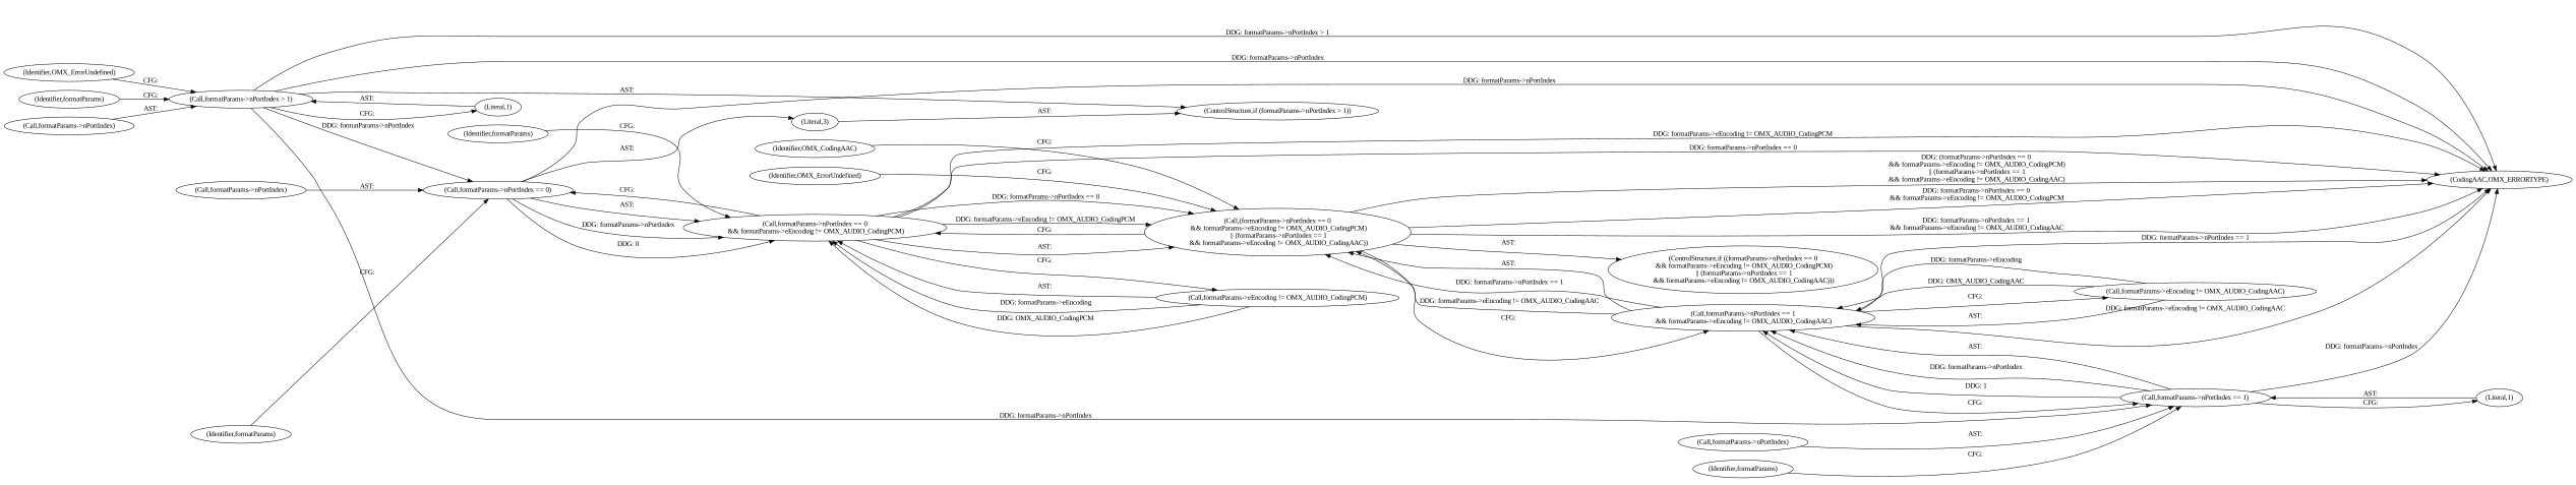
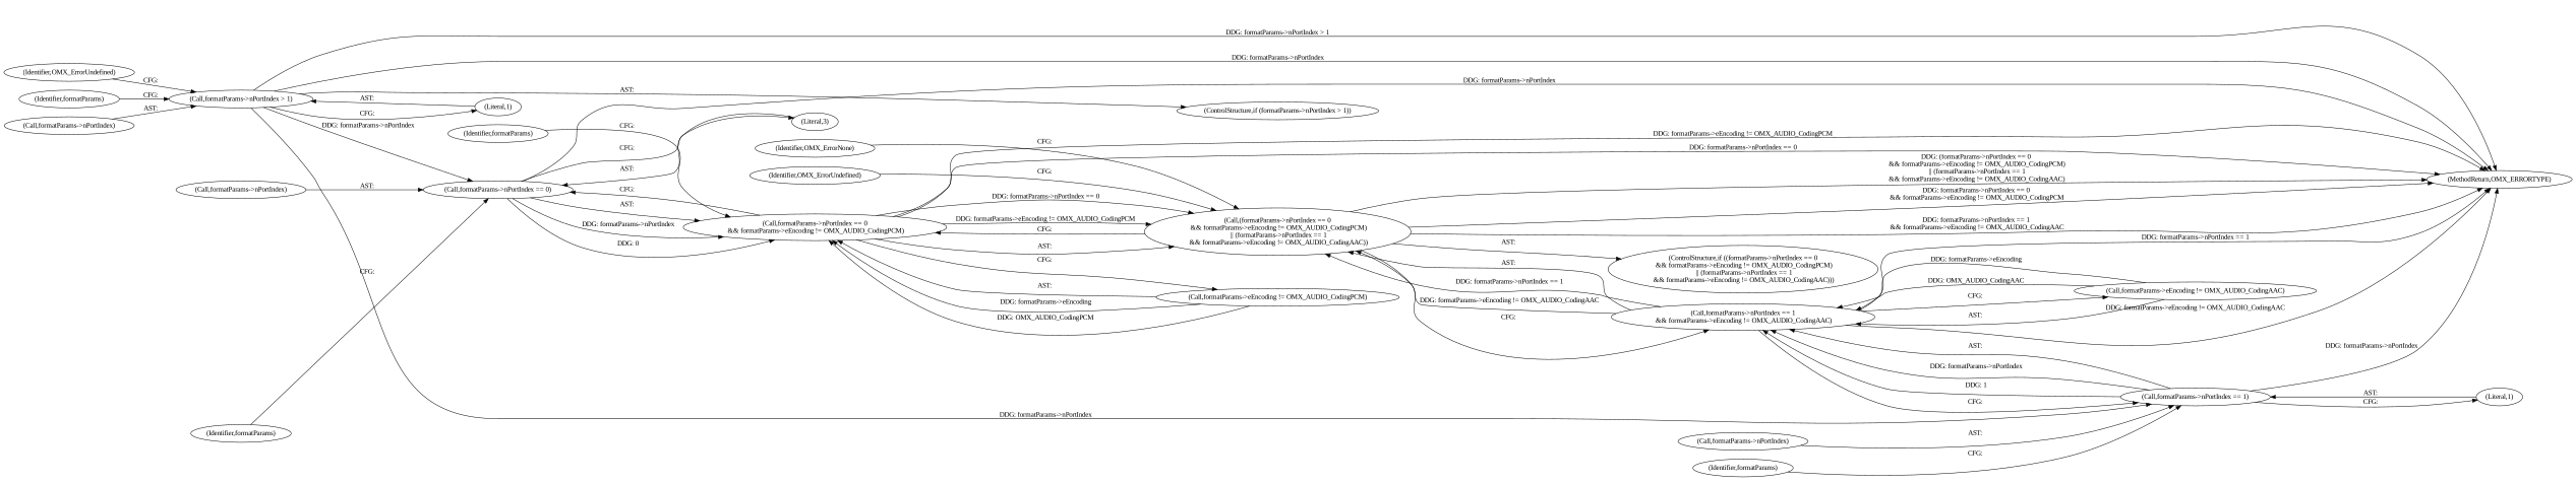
  digraph {
    fontname="Liberation Serif"
    rankdir=LR
    node [fontname="Liberation Serif"]
    edge [fontname="Liberation Serif"]
    n1 [label="(Call,formatParams->nPortIndex == 0)"]
    n2 [label="(Call,formatParams->nPortIndex == 0\n && formatParams->eEncoding != OMX_AUDIO_CodingPCM)"]
-   n3 [label="(CodingAAC,OMX_ERRORTYPE)"]
+   n3 [label="(MethodReturn,OMX_ERRORTYPE)"]
    n4 [label="(Literal,3)"]
    n5 [label="(Call,(formatParams->nPortIndex == 0\n && formatParams->eEncoding != OMX_AUDIO_CodingPCM)\n || (formatParams->nPortIndex == 1\n && formatParams->eEncoding != OMX_AUDIO_CodingAAC))"]
    n6 [label="(Call,formatParams->eEncoding != OMX_AUDIO_CodingPCM)"]
    n7 [label="(Call,formatParams->nPortIndex == 1)"]
    n8 [label="(Call,formatParams->nPortIndex == 1\n && formatParams->eEncoding != OMX_AUDIO_CodingAAC)"]
    n9 [label="(Literal,1)"]
    n10 [label="(Call,formatParams->nPortIndex > 1)"]
    n11 [label="(Literal,1)"]
    n12 [label="(ControlStructure,if (formatParams->nPortIndex > 1))"]
    n13 [label="(ControlStructure,if ((formatParams->nPortIndex == 0\n && formatParams->eEncoding != OMX_AUDIO_CodingPCM)\n || (formatParams->nPortIndex == 1\n && formatParams->eEncoding != OMX_AUDIO_CodingAAC)))"]
    n14 [label="(Call,formatParams->eEncoding != OMX_AUDIO_CodingAAC)"]
    n15 [label="(Call,formatParams->nPortIndex)"]
    n16 [label="(Identifier,formatParams)"]
    n17 [label="(Call,formatParams->nPortIndex)"]
    n18 [label="(Identifier,OMX_ErrorUndefined)"]
    n19 [label="(Identifier,formatParams)"]
    n20 [label="(Identifier,OMX_ErrorUndefined)"]
    n21 [label="(Identifier,formatParams)"]
    n22 [label="(Call,formatParams->nPortIndex)"]
-   n23 [label="(Identifier,OMX_CodingAAC)"]
+   n23 [label="(Identifier,OMX_ErrorNone)"]
    n24 [label="(Identifier,formatParams)"]
    n1 -> n2 [label="AST: "]
    n1 -> n2 [label="DDG: formatParams->nPortIndex"]
    n1 -> n2 [label="DDG: 0"]
    n1 -> n3 [label="DDG: formatParams->nPortIndex"]
-   n1 -> n4 [label="AST: "]
+   n1 -> n4 [label="CFG: "]
    n2 -> n1 [label="CFG: "]
    n2 -> n3 [label="DDG: formatParams->eEncoding != OMX_AUDIO_CodingPCM"]
    n2 -> n3 [label="DDG: formatParams->nPortIndex == 0"]
    n2 -> n5 [label="AST: "]
    n2 -> n5 [label="DDG: formatParams->nPortIndex == 0"]
    n2 -> n5 [label="DDG: formatParams->eEncoding != OMX_AUDIO_CodingPCM"]
    n2 -> n6 [label="CFG: "]
-   n4 -> n12 [label="AST: "]
+   n4 -> n1 [label="AST: "]
    n5 -> n2 [label="CFG: "]
    n5 -> n3 [label="DDG: formatParams->nPortIndex == 1\n && formatParams->eEncoding != OMX_AUDIO_CodingAAC"]
    n5 -> n3 [label="DDG: (formatParams->nPortIndex == 0\n && formatParams->eEncoding != OMX_AUDIO_CodingPCM)\n || (formatParams->nPortIndex == 1\n && formatParams->eEncoding != OMX_AUDIO_CodingAAC)"]
    n5 -> n3 [label="DDG: formatParams->nPortIndex == 0\n && formatParams->eEncoding != OMX_AUDIO_CodingPCM"]
    n5 -> n8 [label="CFG: "]
    n5 -> n13 [label="AST: "]
    n6 -> n2 [label="AST: "]
    n6 -> n2 [label="DDG: formatParams->eEncoding"]
    n6 -> n2 [label="DDG: OMX_AUDIO_CodingPCM"]
    n7 -> n3 [label="DDG: formatParams->nPortIndex"]
    n7 -> n8 [label="AST: "]
    n7 -> n8 [label="DDG: formatParams->nPortIndex"]
    n7 -> n8 [label="DDG: 1"]
    n7 -> n9 [label="CFG: "]
    n8 -> n3 [label="DDG: formatParams->nPortIndex == 1"]
    n8 -> n3 [label="DDG: formatParams->eEncoding != OMX_AUDIO_CodingAAC"]
    n8 -> n5 [label="AST: "]
    n8 -> n5 [label="DDG: formatParams->nPortIndex == 1"]
    n8 -> n5 [label="DDG: formatParams->eEncoding != OMX_AUDIO_CodingAAC"]
    n8 -> n7 [label="CFG: "]
    n8 -> n14 [label="CFG: "]
    n9 -> n7 [label="AST: "]
    n10 -> n1 [label="DDG: formatParams->nPortIndex"]
    n10 -> n3 [label="DDG: formatParams->nPortIndex > 1"]
    n10 -> n3 [label="DDG: formatParams->nPortIndex"]
    n10 -> n7 [label="DDG: formatParams->nPortIndex"]
    n10 -> n11 [label="CFG: "]
    n10 -> n12 [label="AST: "]
    n11 -> n10 [label="AST: "]
    n14 -> n8 [label="AST: "]
    n14 -> n8 [label="DDG: formatParams->eEncoding"]
    n14 -> n8 [label="DDG: OMX_AUDIO_CodingAAC"]
    n15 -> n7 [label="AST: "]
    n16 -> n7 [label="CFG: "]
    n17 -> n1 [label="AST: "]
    n18 -> n10 [label="CFG: "]
    n19 -> n10 [label="CFG: "]
    n20 -> n5 [label="CFG: "]
    n21 -> n2 [label="CFG: "]
    n22 -> n10 [label="AST: "]
    n23 -> n5 [label="CFG: "]
    n24 -> n1 [label="CFG: "]
  }
